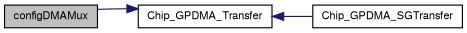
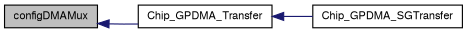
  digraph {
    rankdir=LR
    node [color=black fillcolor=white fontname=FreeSans fontsize=10 shape=record style=filled]
    edge [color=midnightblue dir=back fontname=FreeSans fontsize=10 labelfontname=FreeSans labelfontsize=10 style=solid]
    n1 [fillcolor=grey75 fontcolor=black height=0.2 label=configDMAMux width=0.4]
    n2 [height=0.2 label=Chip_GPDMA_Transfer width=0.4]
    n3 [height=0.2 label=Chip_GPDMA_SGTransfer width=0.4]
-   n2 -> n1
+   n1 -> n2
    n2 -> n3
  }
